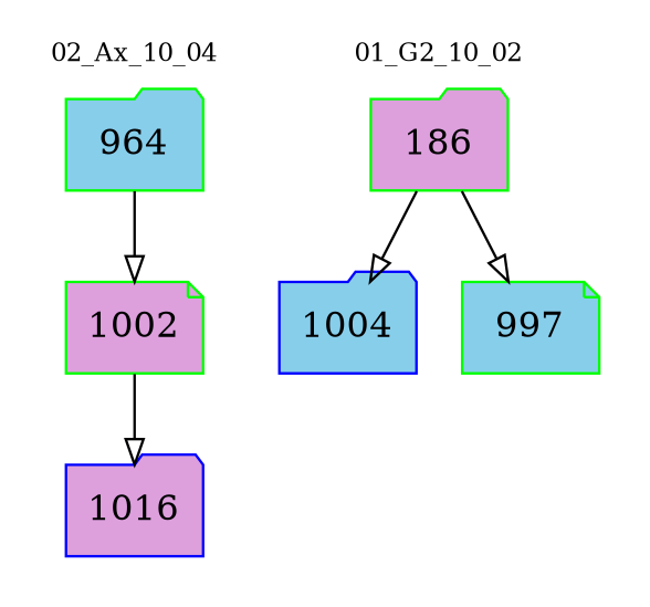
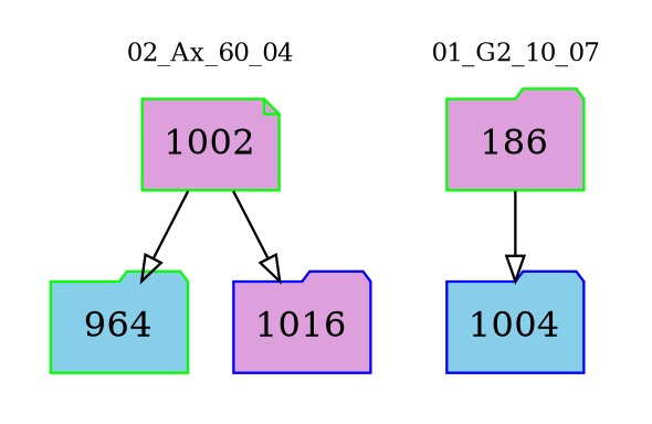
  digraph {
    node [color=green fillcolor=plum shape=folder style=filled]
    edge [arrowhead=onormal color=black]
    n1 [label=1002 shape=note]
    n2 [fillcolor=skyblue label=964]
    n3 [color=blue label=1016]
    n4 [label=186]
    n5 [color=blue fillcolor=skyblue label=1004]
-   n6 [fillcolor=skyblue label=997 shape=note]
    subgraph cluster_1 {
      color=white
      fontsize=10
-     label="02_Ax_10_04"
+     label="02_Ax_60_04"
      n1
      n2
      n3
    }
    subgraph cluster_2 {
      color=white
      fontsize=10
-     label="01_G2_10_02"
+     label="01_G2_10_07"
      n4
      n5
-     n6
    }
-   n2 -> n1
+   n1 -> n2
    n1 -> n3
    n4 -> n5
-   n4 -> n6
  }
